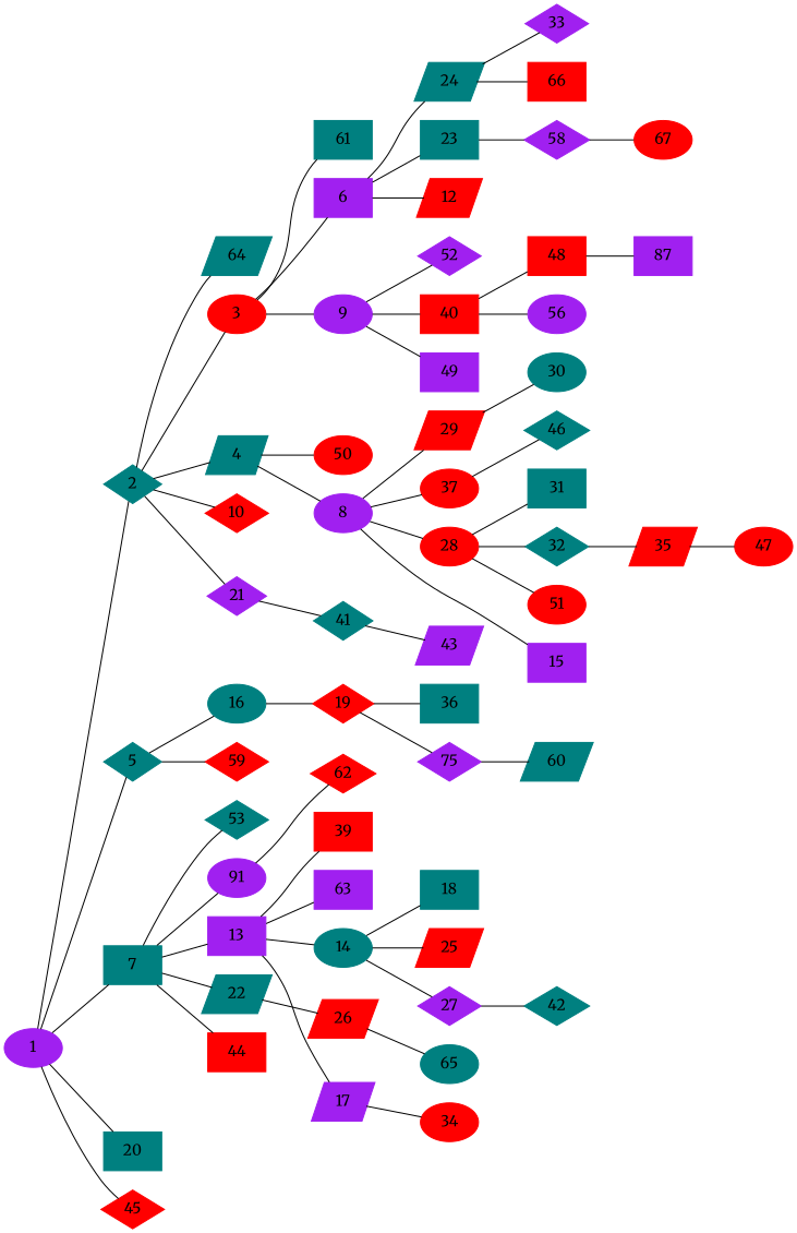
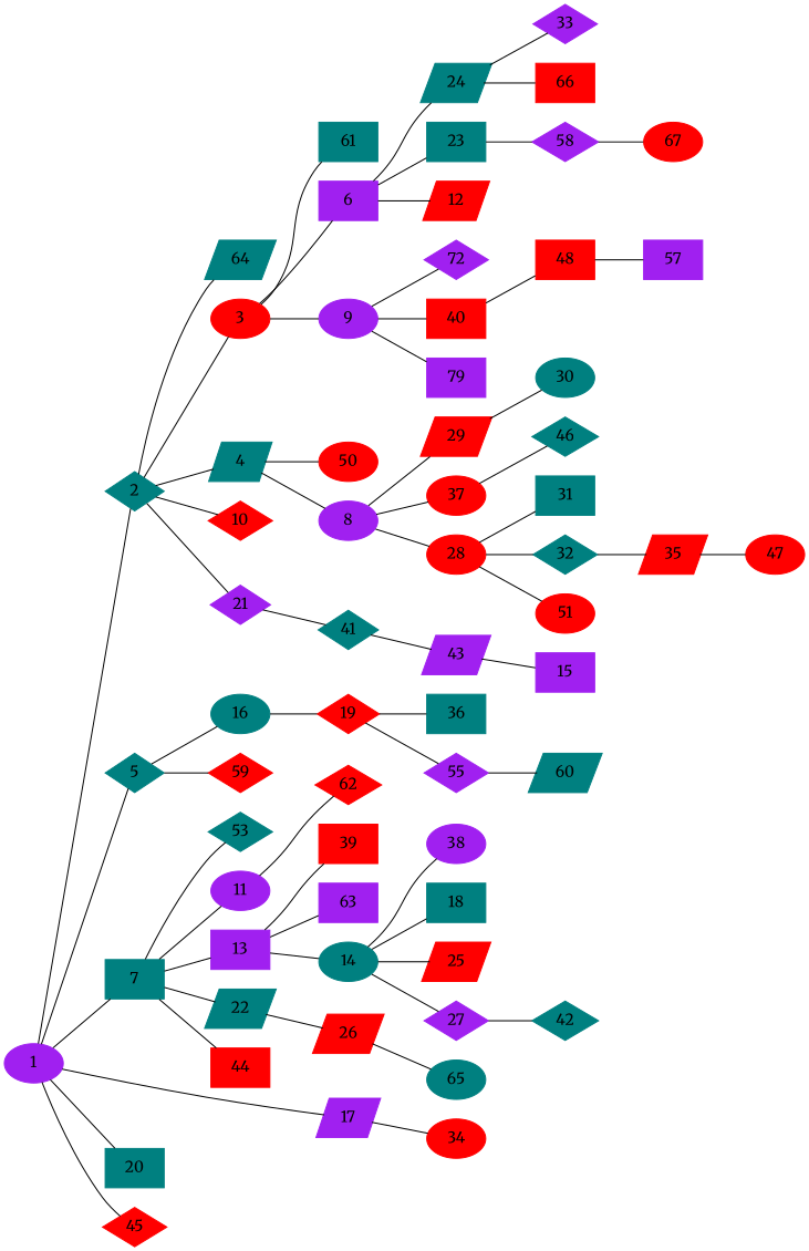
  graph {
    fontname=Merriweather
    rankdir=LR
    node [color=teal fontname=Merriweather shape=ellipse style=filled]
    edge [fontname=Merriweather]
    1 [color=purple]
    2 [shape=diamond]
    5 [shape=diamond]
    7 [shape=box]
    17 [color=purple shape=parallelogram]
    20 [shape=box]
    45 [color=red shape=diamond]
    3 [color=red]
    4 [shape=parallelogram]
    10 [color=red shape=diamond]
    21 [color=purple shape=diamond]
    64 [shape=parallelogram]
    16
    59 [color=red shape=diamond]
-   11 [color=purple label=91]
+   11 [color=purple]
    13 [color=purple shape=box]
    22 [shape=parallelogram]
    44 [color=red shape=box]
    53 [shape=diamond]
    34 [color=red]
    63 [color=purple shape=box]
    6 [color=purple shape=box]
    9 [color=purple]
    61 [shape=box]
    8 [color=purple]
    50 [color=red]
    41 [shape=diamond]
    12 [color=red shape=parallelogram]
    23 [shape=box]
    24 [shape=parallelogram]
    40 [color=red shape=box]
-   49 [color=purple shape=box]
-   52 [color=purple shape=diamond]
+   49 [color=purple shape=box label=79]
+   52 [color=purple shape=diamond label=72]
    15 [color=purple shape=box]
    28 [color=red]
    29 [color=red shape=parallelogram]
    37 [color=red]
    19 [color=red shape=diamond]
    58 [color=purple shape=diamond]
    33 [color=purple shape=diamond]
    66 [color=red shape=box]
    62 [color=red shape=diamond]
    14
    39 [color=red shape=box]
    26 [color=red shape=parallelogram]
    31 [shape=box]
    32 [shape=diamond]
    51 [color=red]
    30
    46 [shape=diamond]
    48 [color=red shape=box]
-   56 [color=purple]
    18 [shape=box]
    25 [color=red shape=parallelogram]
    27 [color=purple shape=diamond]
+   38 [color=purple]
    42 [shape=diamond]
    36 [shape=box]
-   55 [color=purple shape=diamond label=75]
+   55 [color=purple shape=diamond]
    60 [shape=parallelogram]
    43 [color=purple shape=parallelogram]
    65
    67 [color=red]
    35 [color=red shape=parallelogram]
    47 [color=red]
-   57 [color=purple shape=box label=87]
+   57 [color=purple shape=box]
    1 -- 2
    1 -- 5
    1 -- 7
-   13 -- 17
+   1 -- 17
    1 -- 20
    1 -- 45
    2 -- 3
    2 -- 4
    2 -- 10
    2 -- 21
    2 -- 64
    5 -- 16
    5 -- 59
    7 -- 11
    7 -- 13
    7 -- 22
    7 -- 44
    7 -- 53
    17 -- 34
    3 -- 6
    3 -- 9
    3 -- 61
    4 -- 8
    4 -- 50
    21 -- 41
    16 -- 19
    11 -- 62
    13 -- 63
    13 -- 14
    13 -- 39
    22 -- 26
    6 -- 12
    6 -- 23
    6 -- 24
    9 -- 40
    9 -- 49
    9 -- 52
-   8 -- 15
+   43 -- 15
    8 -- 28
    8 -- 29
    8 -- 37
    41 -- 43
    23 -- 58
    24 -- 33
    24 -- 66
    40 -- 48
-   40 -- 56
    28 -- 31
    28 -- 32
    28 -- 51
    29 -- 30
    37 -- 46
    19 -- 36
    19 -- 55
    58 -- 67
    14 -- 18
    14 -- 25
    14 -- 27
+   14 -- 38
    26 -- 65
    32 -- 35
    48 -- 57
    27 -- 42
    55 -- 60
    35 -- 47
  }
